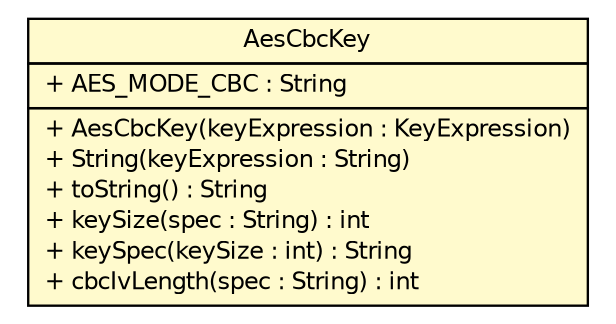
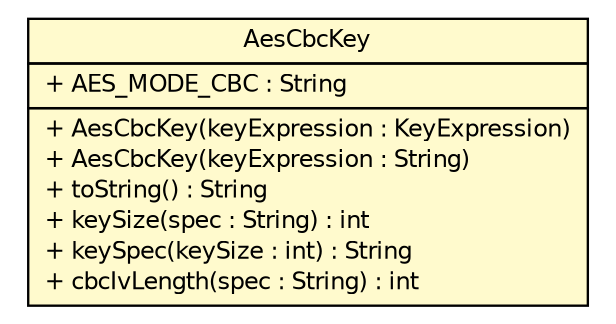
  digraph {
    nodesep=0.25
    ranksep=0.5
-   n1 [fontcolor=black fontname=Helvetica fontsize=10.0 label=<<table title="com.yirendai.oss.lib.common.crypto.AesCbcKey" border="0" cellborder="1" cellspacing="0" cellpadding="2" port="p" bgcolor="lemonChiffon" href="./AesCbcKey.html"> 		<tr><td><table border="0" cellspacing="0" cellpadding="1"> <tr><td align="center" balign="center"> AesCbcKey </td></tr> 		</table></td></tr> 		<tr><td><table border="0" cellspacing="0" cellpadding="1"> <tr><td align="left" balign="left"> + AES_MODE_CBC : String </td></tr> 		</table></td></tr> 		<tr><td><table border="0" cellspacing="0" cellpadding="1"> <tr><td align="left" balign="left"> + AesCbcKey(keyExpression : KeyExpression) </td></tr> <tr><td align="left" balign="left"> + String(keyExpression : String) </td></tr> <tr><td align="left" balign="left"> + toString() : String </td></tr> <tr><td align="left" balign="left"> + keySize(spec : String) : int </td></tr> <tr><td align="left" balign="left"> + keySpec(keySize : int) : String </td></tr> <tr><td align="left" balign="left"> + cbcIvLength(spec : String) : int </td></tr> 		</table></td></tr> 		</table>> shape=plaintext]
+   n1 [fontcolor=black fontname=Helvetica fontsize=10.0 label=<<table title="com.yirendai.oss.lib.common.crypto.AesCbcKey" border="0" cellborder="1" cellspacing="0" cellpadding="2" port="p" bgcolor="lemonChiffon" href="./AesCbcKey.html"> 		<tr><td><table border="0" cellspacing="0" cellpadding="1"> <tr><td align="center" balign="center"> AesCbcKey </td></tr> 		</table></td></tr> 		<tr><td><table border="0" cellspacing="0" cellpadding="1"> <tr><td align="left" balign="left"> + AES_MODE_CBC : String </td></tr> 		</table></td></tr> 		<tr><td><table border="0" cellspacing="0" cellpadding="1"> <tr><td align="left" balign="left"> + AesCbcKey(keyExpression : KeyExpression) </td></tr> <tr><td align="left" balign="left"> + AesCbcKey(keyExpression : String) </td></tr> <tr><td align="left" balign="left"> + toString() : String </td></tr> <tr><td align="left" balign="left"> + keySize(spec : String) : int </td></tr> <tr><td align="left" balign="left"> + keySpec(keySize : int) : String </td></tr> <tr><td align="left" balign="left"> + cbcIvLength(spec : String) : int </td></tr> 		</table></td></tr> 		</table>> shape=plaintext]
  }
